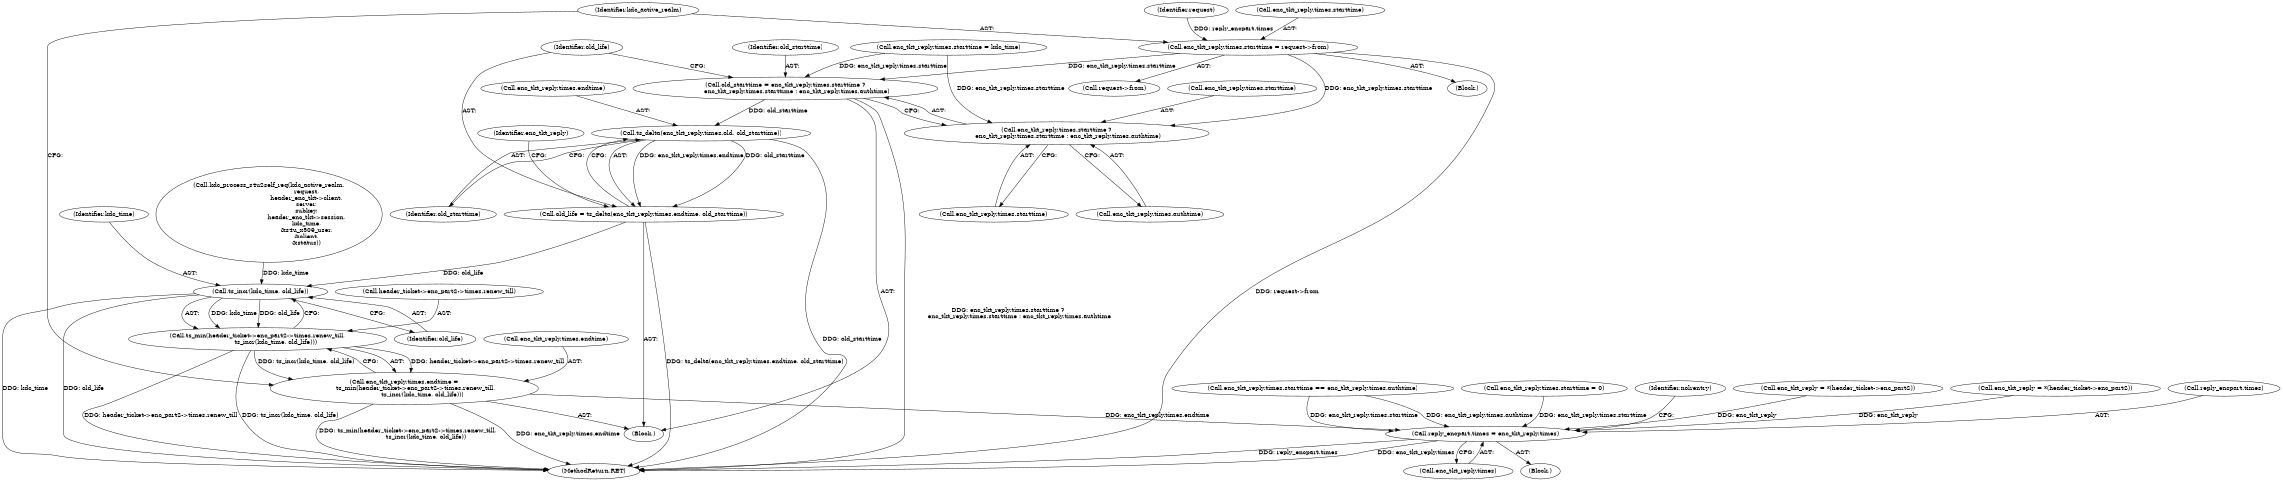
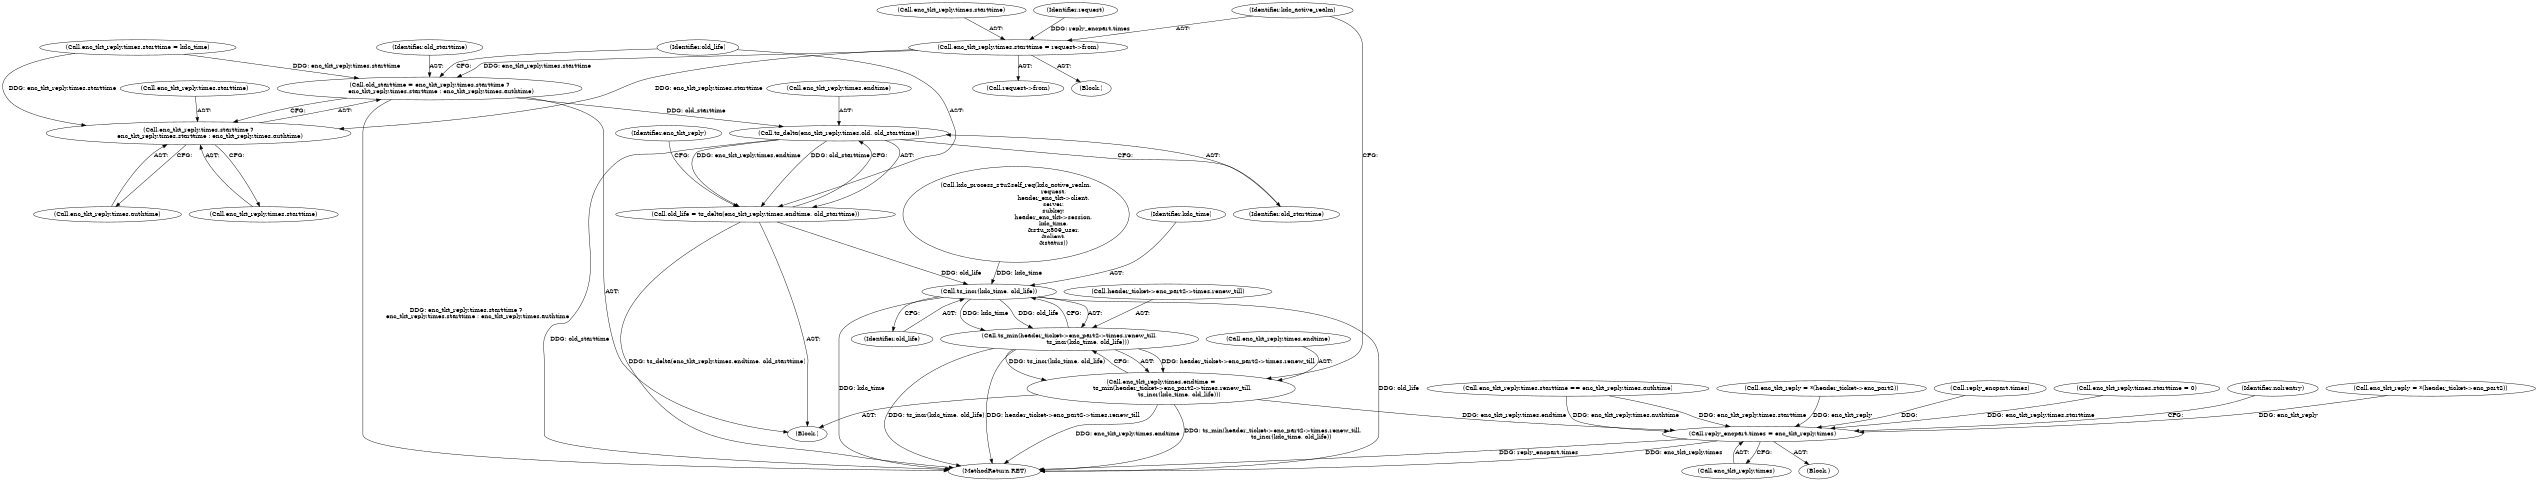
  digraph {
    n1 [label="(Call,enc_tkt_reply.times.starttime = request->from)"]
    n2 [label="(Call,old_starttime = enc_tkt_reply.times.starttime ?\n            enc_tkt_reply.times.starttime : enc_tkt_reply.times.authtime)"]
    n3 [label="(Call,enc_tkt_reply.times.starttime ?\n            enc_tkt_reply.times.starttime : enc_tkt_reply.times.authtime)"]
    n4 [label="(Call,request->from)"]
    n5 [label="(Block,)"]
    n6 [label="(MethodReturn,RET)"]
    n7 [label="(Call,ts_delta(enc_tkt_reply.times.old, old_starttime))"]
    n8 [label="(Block,)"]
    n9 [label="(Call,enc_tkt_reply.times.authtime)"]
    n10 [label="(Call,enc_tkt_reply.times.starttime)"]
    n11 [label="(Call,old_life = ts_delta(enc_tkt_reply.times.endtime, old_starttime))"]
    n12 [label="(Identifier,old_starttime)"]
    n13 [label="(Call,ts_incr(kdc_time, old_life))"]
    n14 [label="(Call,ts_min(header_ticket->enc_part2->times.renew_till,\n                   ts_incr(kdc_time, old_life)))"]
    n15 [label="(Identifier,old_life)"]
    n16 [label="(Call,enc_tkt_reply.times.endtime =\n            ts_min(header_ticket->enc_part2->times.renew_till,\n                   ts_incr(kdc_time, old_life)))"]
    n17 [label="(Call,reply_encpart.times = enc_tkt_reply.times)"]
    n18 [label="(Block,)"]
    n19 [label="(Call,enc_tkt_reply.times)"]
    n20 [label="(Call,enc_tkt_reply = *(header_ticket->enc_part2))"]
    n21 [label="(Call,enc_tkt_reply.times.starttime)"]
    n22 [label="(Call,kdc_process_s4u2self_req(kdc_active_realm,\n                                       request,\n                                       header_enc_tkt->client,\n                                       server,\n                                       subkey,\n                                       header_enc_tkt->session,\n                                       kdc_time,\n                                       &s4u_x509_user,\n                                       &client,\n                                       &status))"]
    n23 [label="(Identifier,kdc_time)"]
    n24 [label="(Call,reply_encpart.times)"]
    n25 [label="(Call,enc_tkt_reply.times.starttime = kdc_time)"]
    n26 [label="(Identifier,kdc_active_realm)"]
    n27 [label="(Call,header_ticket->enc_part2->times.renew_till)"]
    n28 [label="(Call,enc_tkt_reply.times.starttime == enc_tkt_reply.times.authtime)"]
    n29 [label="(Call,enc_tkt_reply.times.starttime)"]
    n30 [label="(Call,enc_tkt_reply.times.endtime)"]
    n31 [label="(Identifier,request)"]
    n32 [label="(Identifier,enc_tkt_reply)"]
    n33 [label="(Call,enc_tkt_reply.times.starttime = 0)"]
    n34 [label="(Identifier,old_starttime)"]
    n35 [label="(Call,enc_tkt_reply.times.endtime)"]
    n36 [label="(Identifier,old_life)"]
    n37 [label="(Identifier,nolrentry)"]
    n38 [label="(Call,enc_tkt_reply = *(header_ticket->enc_part2))"]
    n1 -> n2 [label="DDG: enc_tkt_reply.times.starttime"]
    n1 -> n3 [label="DDG: enc_tkt_reply.times.starttime"]
    n1 -> n4 [label="AST: "]
    n1 -> n5 [label="AST: "]
-   n1 -> n6 [label="DDG: request->from"]
    n2 -> n3 [label="CFG: "]
    n2 -> n6 [label="DDG: enc_tkt_reply.times.starttime ?\n            enc_tkt_reply.times.starttime : enc_tkt_reply.times.authtime"]
    n2 -> n7 [label="DDG: old_starttime"]
    n2 -> n8 [label="AST: "]
    n3 -> n2 [label="AST: "]
    n3 -> n9 [label="CFG: "]
    n3 -> n10 [label="CFG: "]
    n7 -> n6 [label="DDG: old_starttime"]
    n7 -> n11 [label="AST: "]
    n7 -> n11 [label="DDG: enc_tkt_reply.times.endtime"]
    n7 -> n11 [label="DDG: old_starttime"]
    n7 -> n12 [label="CFG: "]
    n9 -> n3 [label="AST: "]
    n10 -> n3 [label="AST: "]
    n11 -> n6 [label="DDG: ts_delta(enc_tkt_reply.times.endtime, old_starttime)"]
    n11 -> n7 [label="CFG: "]
    n11 -> n8 [label="AST: "]
    n11 -> n13 [label="DDG: old_life"]
    n12 -> n7 [label="AST: "]
    n13 -> n6 [label="DDG: kdc_time"]
    n13 -> n6 [label="DDG: old_life"]
    n13 -> n14 [label="AST: "]
    n13 -> n14 [label="DDG: kdc_time"]
    n13 -> n14 [label="DDG: old_life"]
    n13 -> n15 [label="CFG: "]
    n14 -> n6 [label="DDG: ts_incr(kdc_time, old_life)"]
    n14 -> n6 [label="DDG: header_ticket->enc_part2->times.renew_till"]
    n14 -> n13 [label="CFG: "]
    n14 -> n16 [label="AST: "]
    n14 -> n16 [label="DDG: header_ticket->enc_part2->times.renew_till"]
    n14 -> n16 [label="DDG: ts_incr(kdc_time, old_life)"]
    n15 -> n13 [label="AST: "]
    n16 -> n6 [label="DDG: enc_tkt_reply.times.endtime"]
    n16 -> n6 [label="DDG: ts_min(header_ticket->enc_part2->times.renew_till,\n                   ts_incr(kdc_time, old_life))"]
    n16 -> n8 [label="AST: "]
    n16 -> n14 [label="CFG: "]
    n16 -> n17 [label="DDG: enc_tkt_reply.times.endtime"]
    n17 -> n6 [label="DDG: reply_encpart.times"]
    n17 -> n6 [label="DDG: enc_tkt_reply.times"]
    n17 -> n18 [label="AST: "]
    n17 -> n19 [label="CFG: "]
    n19 -> n17 [label="AST: "]
    n20 -> n17 [label="DDG: enc_tkt_reply"]
    n21 -> n3 [label="AST: "]
    n22 -> n13 [label="DDG: kdc_time"]
    n23 -> n13 [label="AST: "]
-   n24 -> n17 [label="AST: "]
+   n24 -> n17 [label="DDG: "]
    n25 -> n2 [label="DDG: enc_tkt_reply.times.starttime"]
    n25 -> n3 [label="DDG: enc_tkt_reply.times.starttime"]
    n26 -> n1 [label="AST: "]
    n26 -> n16 [label="CFG: "]
    n27 -> n14 [label="AST: "]
    n28 -> n17 [label="DDG: enc_tkt_reply.times.starttime"]
    n28 -> n17 [label="DDG: enc_tkt_reply.times.authtime"]
    n29 -> n1 [label="AST: "]
    n30 -> n7 [label="AST: "]
    n31 -> n1 [label="DDG: reply_encpart.times"]
    n32 -> n11 [label="CFG: "]
    n33 -> n17 [label="DDG: enc_tkt_reply.times.starttime"]
    n34 -> n2 [label="AST: "]
    n35 -> n16 [label="AST: "]
    n36 -> n2 [label="CFG: "]
    n36 -> n11 [label="AST: "]
    n37 -> n17 [label="CFG: "]
    n38 -> n17 [label="DDG: enc_tkt_reply"]
  }
